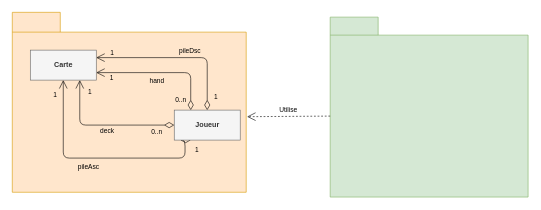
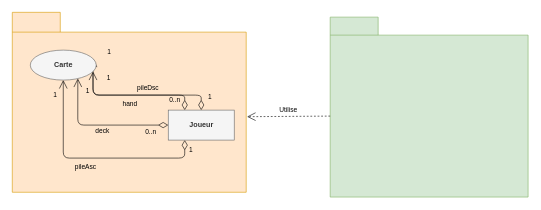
  <mxCell id="0" />
  <mxCell id="1" parent="0" />
  <mxCell id="2" value="" style="shape=folder;fontStyle=1;spacingTop=10;tabWidth=80;tabHeight=33;tabPosition=left;html=1;fillColor=#ffe6cc;strokeColor=#d79b00;" vertex="1" parent="1"><mxGeometry x="20" y="20" width="390" height="300" as="geometry" /></mxCell>
  <mxCell id="3" value="" style="shape=folder;fontStyle=1;spacingTop=10;tabWidth=80;tabHeight=30;tabPosition=left;html=1;fillColor=#d5e8d4;strokeColor=#82b366;" vertex="1" parent="1"><mxGeometry x="550" y="28" width="330" height="300" as="geometry" /></mxCell>
  <mxCell id="4" value="deck" style="endArrow=open;html=1;endSize=12;startArrow=diamondThin;startSize=14;startFill=0;edgeStyle=orthogonalEdgeStyle;exitX=0;exitY=0.5;exitDx=0;exitDy=0;entryX=0.75;entryY=1;entryDx=0;entryDy=0;labelBackgroundColor=none;" edge="1" parent="1" source="17" target="18"><mxGeometry x="-0.038" y="9" relative="1" as="geometry"><mxPoint x="260" y="204" as="sourcePoint" /><mxPoint x="135" y="142" as="targetPoint" /><mxPoint as="offset" /></mxGeometry></mxCell>
  <mxCell id="5" value="0..n" style="edgeLabel;resizable=0;html=1;align=left;verticalAlign=top;labelBackgroundColor=none;" connectable="0" vertex="1" parent="4"><mxGeometry x="-1" relative="1" as="geometry"><mxPoint x="-40" y="-1" as="offset" /></mxGeometry></mxCell>
  <mxCell id="6" value="1" style="edgeLabel;resizable=0;html=1;align=right;verticalAlign=top;labelBackgroundColor=none;" connectable="0" vertex="1" parent="4"><mxGeometry x="1" relative="1" as="geometry"><mxPoint x="20" y="7" as="offset" /></mxGeometry></mxCell>
  <mxCell id="7" value="Utilise" style="endArrow=open;endSize=12;dashed=1;html=1;exitX=0;exitY=0;exitDx=0;exitDy=165;exitPerimeter=0;entryX=1.004;entryY=0.58;entryDx=0;entryDy=0;entryPerimeter=0;" edge="1" parent="1" source="3" target="2"><mxGeometry x="0.009" y="-11" width="160" relative="1" as="geometry"><mxPoint x="280" y="373" as="sourcePoint" /><mxPoint x="110" y="373" as="targetPoint" /><Array as="points" /><mxPoint as="offset" /></mxGeometry></mxCell>
  <mxCell id="8" value="hand" style="endArrow=open;html=1;endSize=12;startArrow=diamondThin;startSize=14;startFill=0;edgeStyle=orthogonalEdgeStyle;exitX=0.25;exitY=0;exitDx=0;exitDy=0;entryX=1;entryY=0.75;entryDx=0;entryDy=0;labelBackgroundColor=none;" edge="1" parent="1" source="17" target="18"><mxGeometry x="0.081" y="14" relative="1" as="geometry"><mxPoint x="274.98" y="178.988" as="sourcePoint" /><mxPoint x="170" y="129" as="targetPoint" /><mxPoint as="offset" /></mxGeometry></mxCell>
  <mxCell id="9" value="0..n" style="edgeLabel;resizable=0;html=1;align=left;verticalAlign=top;labelBackgroundColor=none;" connectable="0" vertex="1" parent="8"><mxGeometry x="-1" relative="1" as="geometry"><mxPoint x="-27.5" y="-30" as="offset" /></mxGeometry></mxCell>
  <mxCell id="10" value="1" style="edgeLabel;resizable=0;html=1;align=right;verticalAlign=top;labelBackgroundColor=none;" connectable="0" vertex="1" parent="8"><mxGeometry x="1" relative="1" as="geometry"><mxPoint x="30.29" y="-46" as="offset" /></mxGeometry></mxCell>
  <mxCell id="11" value="pileAsc" style="endArrow=open;html=1;endSize=12;startArrow=diamondThin;startSize=14;startFill=0;edgeStyle=orthogonalEdgeStyle;exitX=0.25;exitY=1;exitDx=0;exitDy=0;entryX=0.5;entryY=1;entryDx=0;entryDy=0;labelBackgroundColor=none;" edge="1" parent="1" source="17" target="18"><mxGeometry x="0.081" y="14" relative="1" as="geometry"><mxPoint x="295" y="230" as="sourcePoint" /><mxPoint x="100" y="142" as="targetPoint" /><mxPoint as="offset" /><Array as="points"><mxPoint x="308" y="263" /><mxPoint x="105" y="263" /></Array></mxGeometry></mxCell>
  <mxCell id="12" value="1" style="edgeLabel;resizable=0;html=1;align=left;verticalAlign=top;labelBackgroundColor=none;" connectable="0" vertex="1" parent="11"><mxGeometry x="-1" relative="1" as="geometry"><mxPoint x="5" y="3" as="offset" /></mxGeometry></mxCell>
  <mxCell id="13" value="1" style="edgeLabel;resizable=0;html=1;align=right;verticalAlign=top;labelBackgroundColor=none;" connectable="0" vertex="1" parent="11"><mxGeometry x="1" relative="1" as="geometry"><mxPoint x="-10" y="11.17" as="offset" /></mxGeometry></mxCell>
  <mxCell id="14" value="pileDsc" style="endArrow=open;html=1;endSize=12;startArrow=diamondThin;startSize=14;startFill=0;edgeStyle=orthogonalEdgeStyle;entryX=1;entryY=0.25;entryDx=0;entryDy=0;exitX=0.5;exitY=0;exitDx=0;exitDy=0;labelBackgroundColor=none;" edge="1" parent="1" source="17" target="18"><mxGeometry x="-0.143" y="-12" relative="1" as="geometry"><mxPoint x="330" y="178" as="sourcePoint" /><mxPoint x="170" y="103" as="targetPoint" /><mxPoint as="offset" /></mxGeometry></mxCell>
  <mxCell id="15" value="1" style="edgeLabel;resizable=0;html=1;align=left;verticalAlign=top;labelBackgroundColor=none;" connectable="0" vertex="1" parent="14"><mxGeometry x="-1" relative="1" as="geometry"><mxPoint x="10" y="-35" as="offset" /></mxGeometry></mxCell>
  <mxCell id="16" value="1" style="edgeLabel;resizable=0;html=1;align=right;verticalAlign=top;labelBackgroundColor=none;" connectable="0" vertex="1" parent="14"><mxGeometry x="1" relative="1" as="geometry"><mxPoint x="29.83" y="20" as="offset" /></mxGeometry></mxCell>
- <mxCell id="17" value="Joueur" style="html=1;fontStyle=1;fillColor=#f5f5f5;strokeColor=#666666;fontColor=#333333;" vertex="1" parent="1"><mxGeometry x="290" y="183" width="110" height="50" as="geometry" /></mxCell>
- <mxCell id="18" value="Carte" style="html=1;fontStyle=1;fillColor=#f5f5f5;strokeColor=#666666;fontColor=#333333;" vertex="1" parent="1"><mxGeometry x="50" y="83" width="110" height="50" as="geometry" /></mxCell>
+ <mxCell id="17" value="Joueur" style="html=1;fontStyle=1;fillColor=#f5f5f5;strokeColor=#666666;fontColor=#333333;" vertex="1" parent="1"><mxGeometry x="280" y="183" width="110" height="50" as="geometry" /></mxCell>
+ <mxCell id="18" value="Carte" style="ellipse;html=1;fontStyle=1;fillColor=#f5f5f5;strokeColor=#666666;fontColor=#333333;" vertex="1" parent="1"><mxGeometry x="50" y="83" width="110" height="50" as="geometry" /></mxCell>
